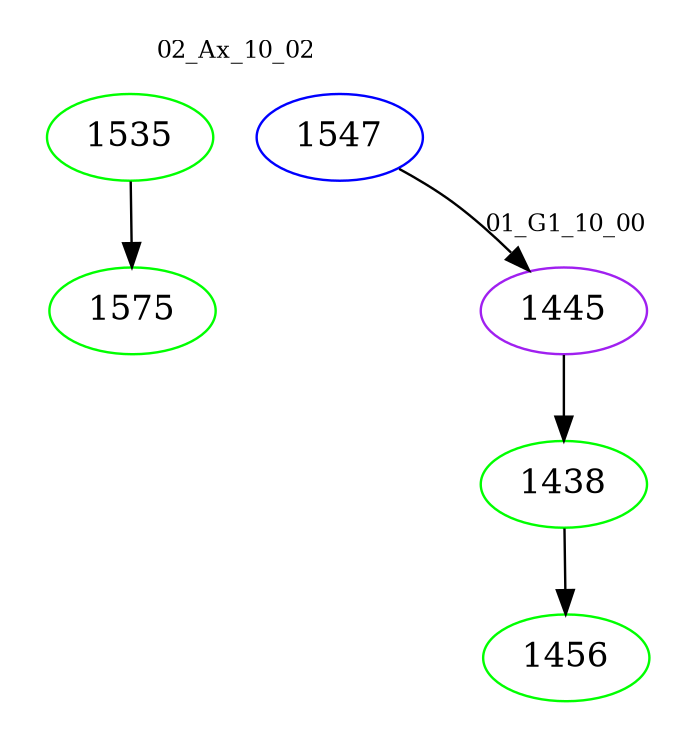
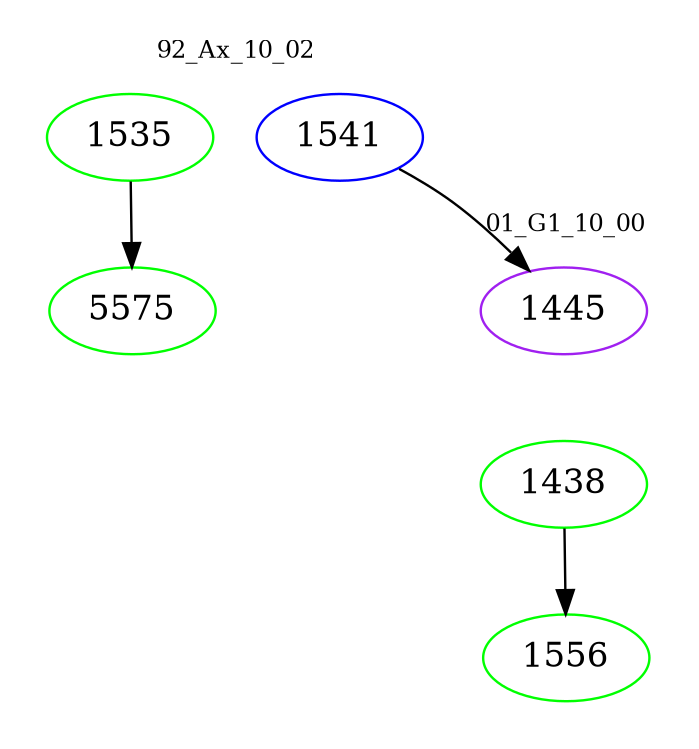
  digraph {
    node [color=green]
    edge [color=black]
-   n1 [color=blue label=1547]
+   n1 [color=blue label=1541]
    n2 [label=1535]
-   n3 [label=1575]
+   n3 [label=5575]
    n4 [color=purple label=1445]
    n5 [label=1438]
-   n6 [label=1456]
+   n6 [label=1556]
    subgraph cluster_1 {
      color=white
      fontsize=10
-     label="02_Ax_10_02"
+     label="92_Ax_10_02"
      n1
      n2
      n3
    }
    subgraph cluster_2 {
      color=white
      fontsize=10
      label="01_G1_10_00"
      n4
      n5
      n6
    }
    n1 -> n4
    n2 -> n3
-   n4 -> n5
    n5 -> n6
  }
